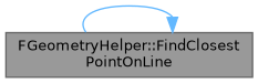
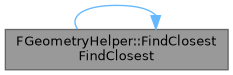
  digraph {
    rankdir=LR
-   n1 [color=gray40 fillcolor=grey60 fontcolor=black fontname=Helvetica fontsize=10 height=0.2 label="FGeometryHelper::FindClosest\lPointOnLine" shape=box style=filled width=0.4]
+   n1 [color=gray40 fillcolor=grey60 fontcolor=black fontname=Helvetica fontsize=10 height=0.2 label="FGeometryHelper::FindClosest\lFindClosest" shape=box style=filled width=0.4]
    n1 -> n1 [color=steelblue1 fontname=Helvetica fontsize=10 labelfontname=Helvetica labelfontsize=10 style=solid]
  }
